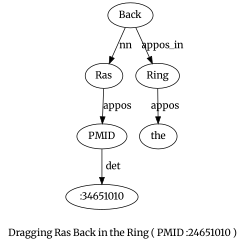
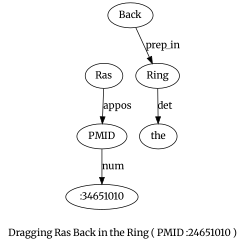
  digraph {
    fontname=Merriweather
    label="Dragging Ras Back in the Ring ( PMID :24651010 )"
    node [fillcolor=white fontname=Merriweather style=filled]
    edge [fontname=Merriweather]
    n1 [label=Back]
    n2 [label=Ras]
    n3 [label=Ring]
    n4 [label=PMID]
    n5 [label=the]
    n6 [label=":34651010"]
-   n1 -> n2 [label=nn]
-   n1 -> n3 [label=appos_in]
+   n1 -> n3 [label=prep_in]
    n2 -> n4 [label=appos]
-   n3 -> n5 [label=appos]
-   n4 -> n6 [label=det]
+   n3 -> n5 [label=det]
+   n4 -> n6 [label=num]
  }
